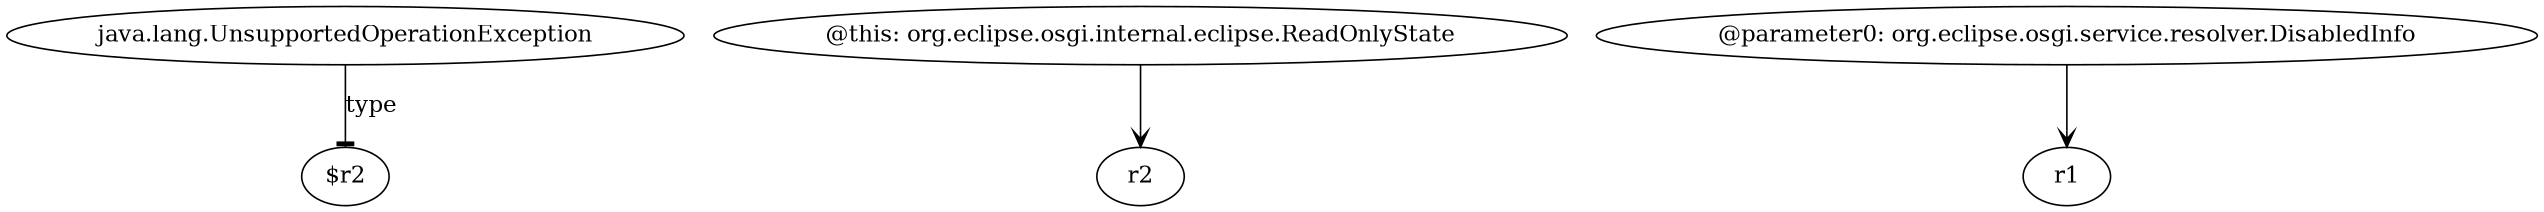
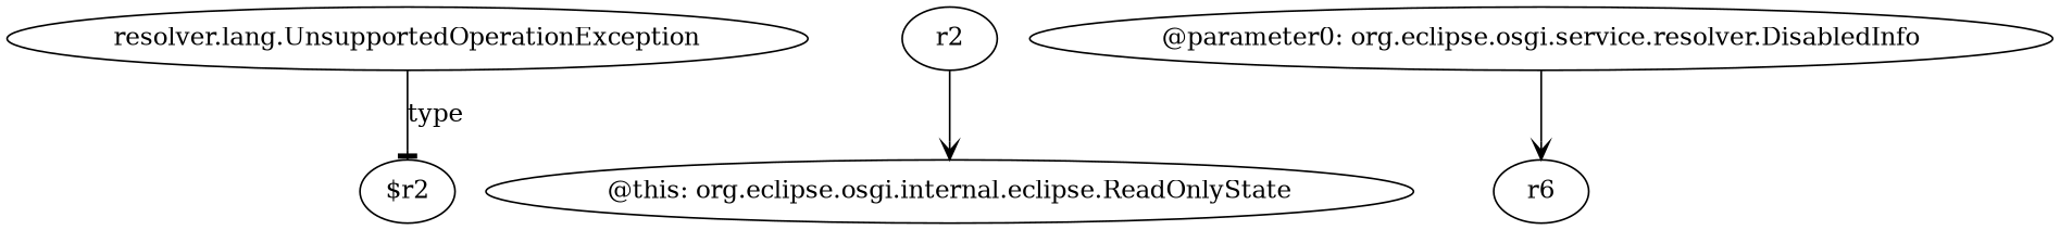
  digraph {
    edge [arrowhead=vee]
-   n1 [label="java.lang.UnsupportedOperationException"]
+   n1 [label="resolver.lang.UnsupportedOperationException"]
    n2 [label="$r2"]
    n3 [label="@this: org.eclipse.osgi.internal.eclipse.ReadOnlyState"]
    n4 [label=r2]
    n5 [label="@parameter0: org.eclipse.osgi.service.resolver.DisabledInfo"]
-   n6 [label=r1]
+   n6 [label=r6]
    n1 -> n2 [arrowhead=tee label=type]
-   n3 -> n4
+   n4 -> n3
    n5 -> n6
  }
